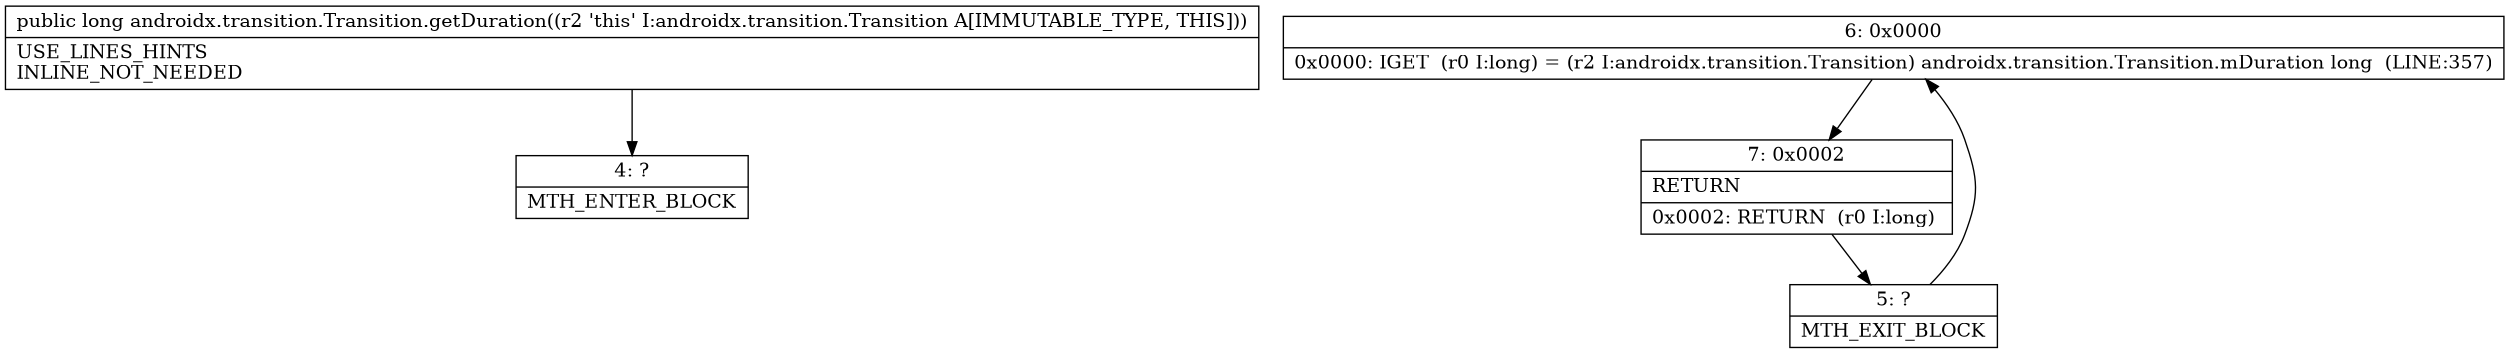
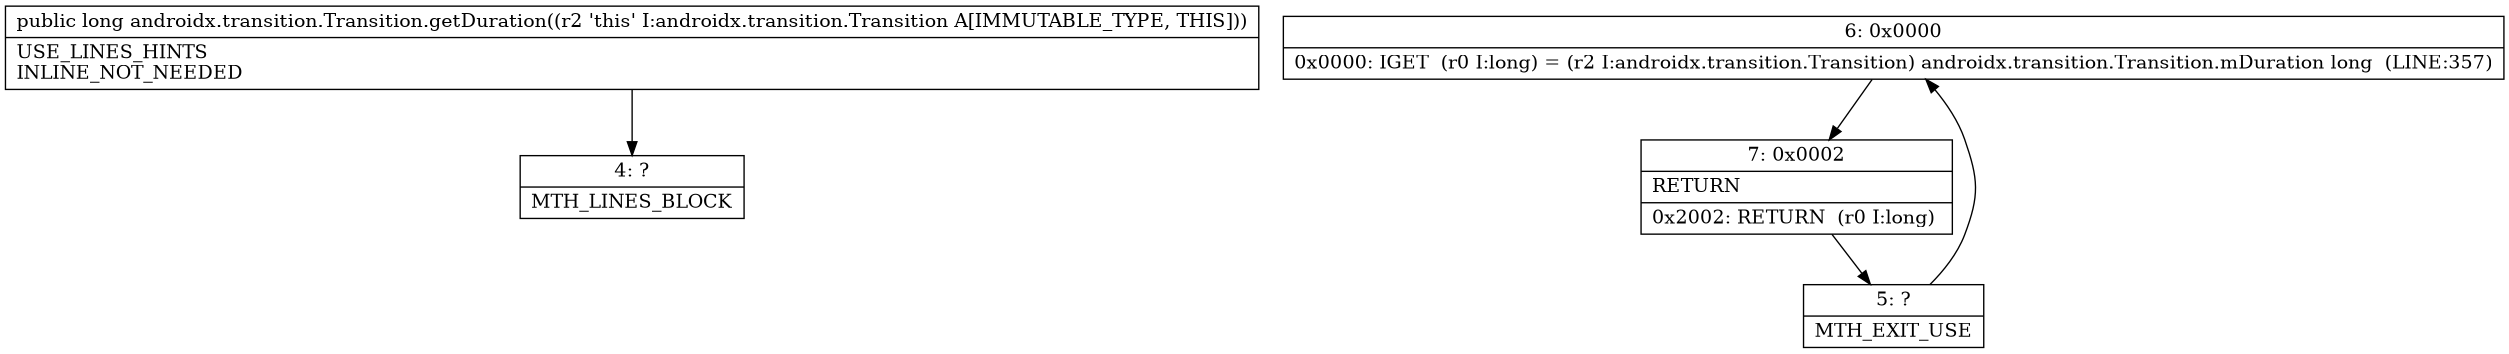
  digraph {
    node [shape=record]
-   n1 [label="{4\:\ ?|MTH_ENTER_BLOCK\l}"]
+   n1 [label="{4\:\ ?|MTH_LINES_BLOCK\l}"]
    n2 [label="{6\:\ 0x0000|0x0000: IGET  (r0 I:long) = (r2 I:androidx.transition.Transition) androidx.transition.Transition.mDuration long  (LINE:357)\l}"]
-   n3 [label="{7\:\ 0x0002|RETURN\l|0x0002: RETURN  (r0 I:long) \l}"]
-   n4 [label="{5\:\ ?|MTH_EXIT_BLOCK\l}"]
+   n3 [label="{7\:\ 0x0002|RETURN\l|0x2002: RETURN  (r0 I:long) \l}"]
+   n4 [label="{5\:\ ?|MTH_EXIT_USE\l}"]
    n5 [label="{public long androidx.transition.Transition.getDuration((r2 'this' I:androidx.transition.Transition A[IMMUTABLE_TYPE, THIS]))  | USE_LINES_HINTS\lINLINE_NOT_NEEDED\l}"]
    n2 -> n3
    n3 -> n4
    n4 -> n2
    n5 -> n1
  }
